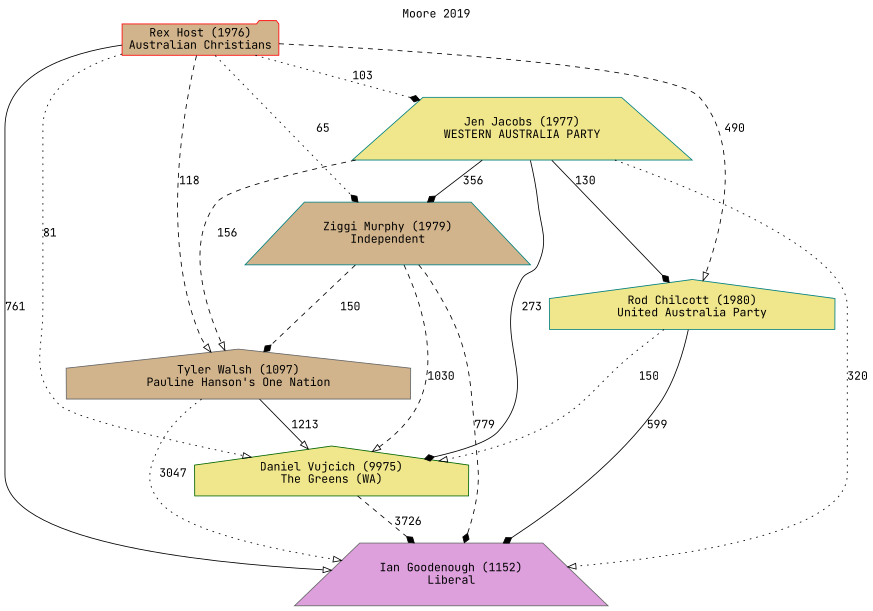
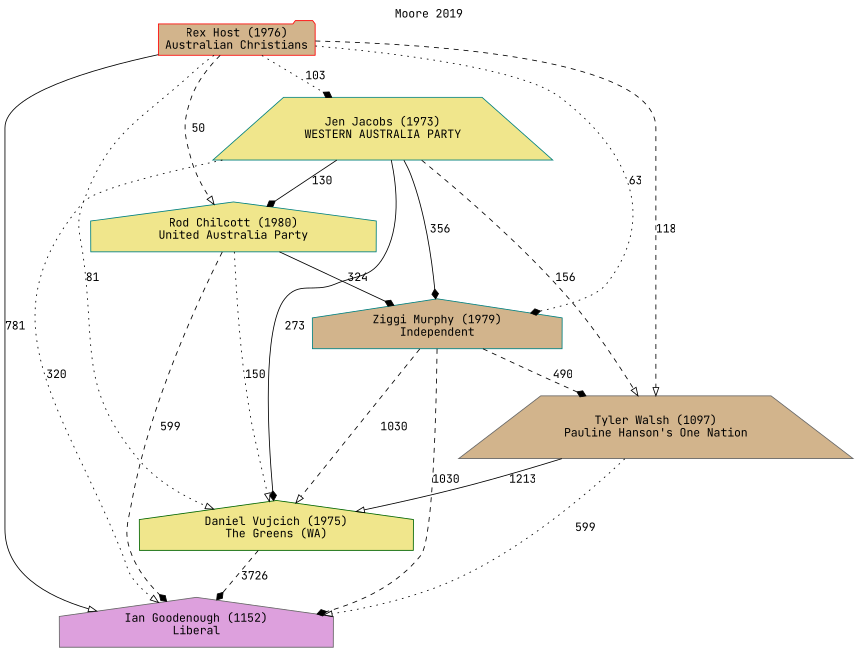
  digraph {
    fontname="JetBrains Mono"
    label="Moore 2019"
    labelloc=t
    mclimit=10
    node [color=teal fillcolor=khaki fontname="JetBrains Mono" shape=trapezium style=filled]
    edge [arrowhead=diamond fontname="JetBrains Mono" style=dashed]
-   n1 [color=gray40 fillcolor=plum label="Ian Goodenough (1152)\nLiberal"]
-   n2 [color=darkgreen label="Daniel Vujcich (9975)\nThe Greens (WA)" shape=house]
-   n3 [color=gray40 fillcolor=tan label="Tyler Walsh (1097)\nPauline Hanson's One Nation" shape=house]
-   n4 [fillcolor=tan label="Ziggi Murphy (1979)\nIndependent"]
+   n1 [color=gray40 fillcolor=plum label="Ian Goodenough (1152)\nLiberal" shape=house]
+   n2 [color=darkgreen label="Daniel Vujcich (1975)\nThe Greens (WA)" shape=house]
+   n3 [color=gray40 fillcolor=tan label="Tyler Walsh (1097)\nPauline Hanson's One Nation"]
+   n4 [fillcolor=tan label="Ziggi Murphy (1979)\nIndependent" shape=house]
    n5 [label="Rod Chilcott (1980)\nUnited Australia Party" shape=house]
-   n6 [label="Jen Jacobs (1977)\nWESTERN AUSTRALIA PARTY"]
+   n6 [label="Jen Jacobs (1973)\nWESTERN AUSTRALIA PARTY"]
    n7 [color=red fillcolor=tan label="Rex Host (1976)\nAustralian Christians" shape=folder]
    n2 -> n1 [label=3726]
-   n3 -> n1 [arrowhead=onormal label=3047 style=dotted]
+   n3 -> n1 [arrowhead=onormal label=599 style=dotted]
    n3 -> n2 [arrowhead=onormal label=1213 style=solid]
-   n4 -> n1 [label=779]
+   n4 -> n1 [label=1030]
    n4 -> n2 [arrowhead=onormal label=1030]
-   n4 -> n3 [label=150]
-   n5 -> n1 [label=599 style=solid]
+   n4 -> n3 [label=490]
+   n5 -> n1 [label=599]
    n5 -> n2 [arrowhead=onormal label=150 style=dotted]
+   n5 -> n4 [label=324 style=solid]
    n6 -> n1 [arrowhead=onormal label=320 style=dotted]
    n6 -> n2 [label=273 style=solid]
    n6 -> n3 [arrowhead=onormal label=156]
    n6 -> n4 [label=356 style=solid]
    n6 -> n5 [label=130 style=solid]
-   n7 -> n1 [arrowhead=onormal label=761 style=solid]
+   n7 -> n1 [arrowhead=onormal label=781 style=solid]
    n7 -> n2 [arrowhead=onormal label=81 style=dotted]
    n7 -> n3 [arrowhead=onormal label=118]
-   n7 -> n4 [label=65 style=dotted]
-   n7 -> n5 [arrowhead=onormal label=490]
+   n7 -> n4 [label=63 style=dotted]
+   n7 -> n5 [arrowhead=onormal label=50]
    n7 -> n6 [label=103 style=dotted]
  }
